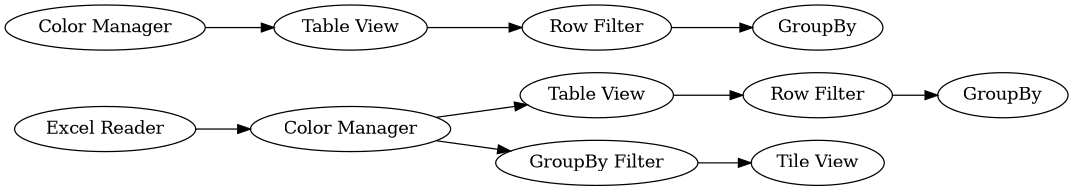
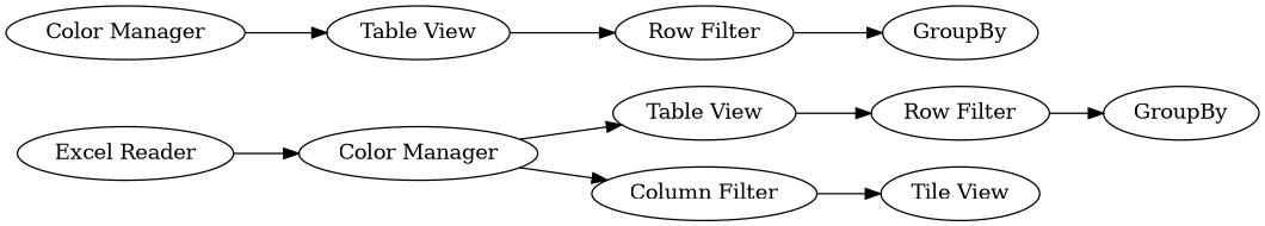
  digraph {
    rankdir=LR
    n1 [label="Color Manager"]
    n2 [label="Table View"]
-   n3 [label="GroupBy Filter"]
+   n3 [label="Column Filter"]
    n4 [label="Row Filter"]
    n5 [label="Tile View"]
    n6 [label=GroupBy]
    n7 [label="Color Manager"]
    n8 [label="Table View"]
    n9 [label="Row Filter"]
    n10 [label=GroupBy]
    n11 [label="Excel Reader"]
    n1 -> n2
    n1 -> n3
    n2 -> n4
    n3 -> n5
    n4 -> n6
    n7 -> n8
    n8 -> n9
    n9 -> n10
    n11 -> n1
  }
